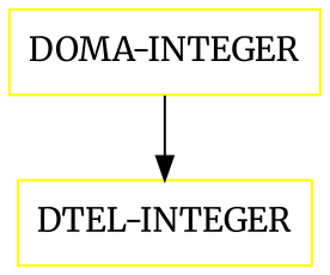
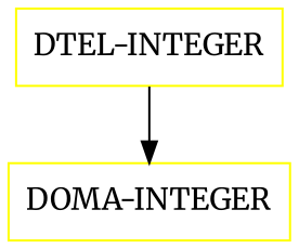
  digraph {
    fontname=Merriweather
    node [color=yellow shape=box fontname=Merriweather]
    "DTEL-INTEGER"
    "DOMA-INTEGER"
-   "DOMA-INTEGER" -> "DTEL-INTEGER" [fontname=Merriweather]
+   "DTEL-INTEGER" -> "DOMA-INTEGER" [fontname=Merriweather]
  }
